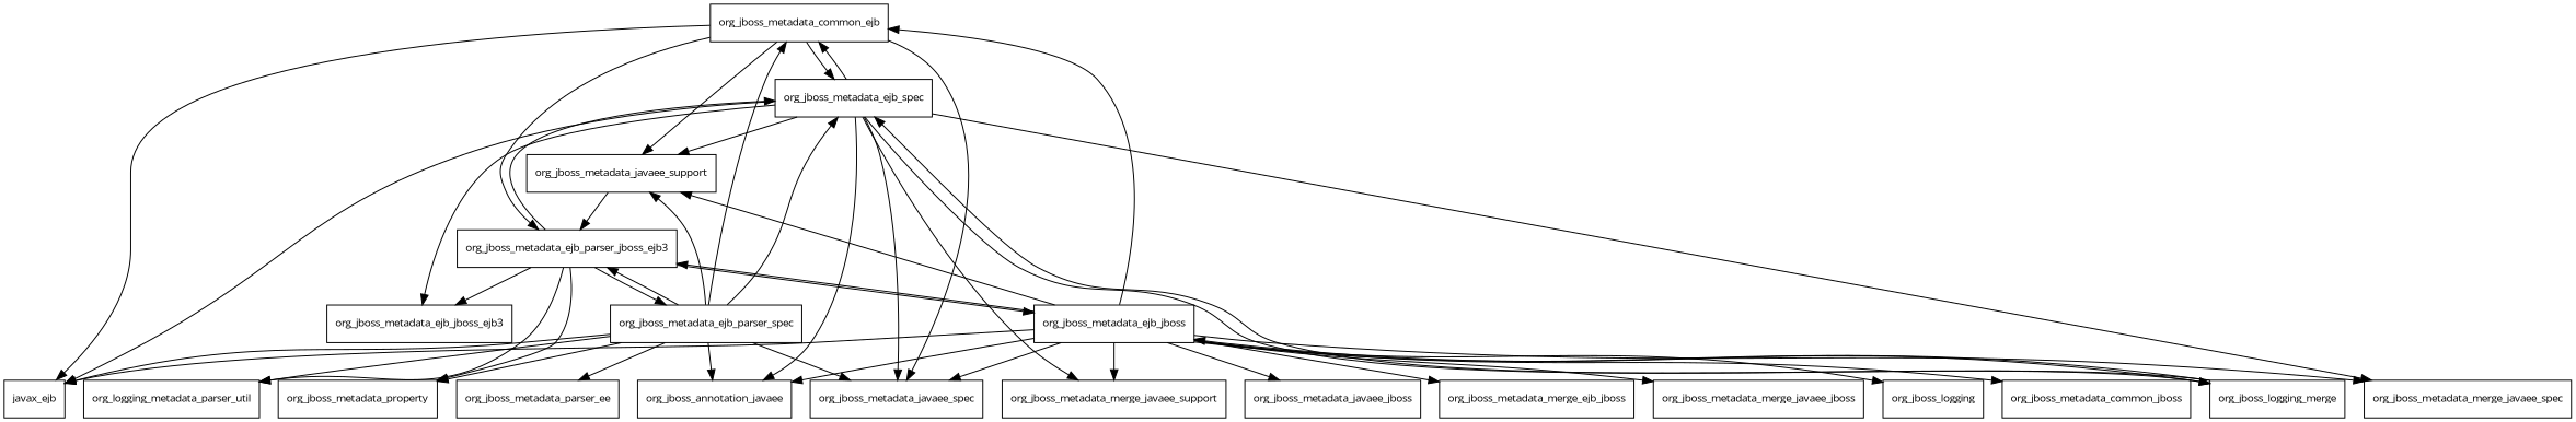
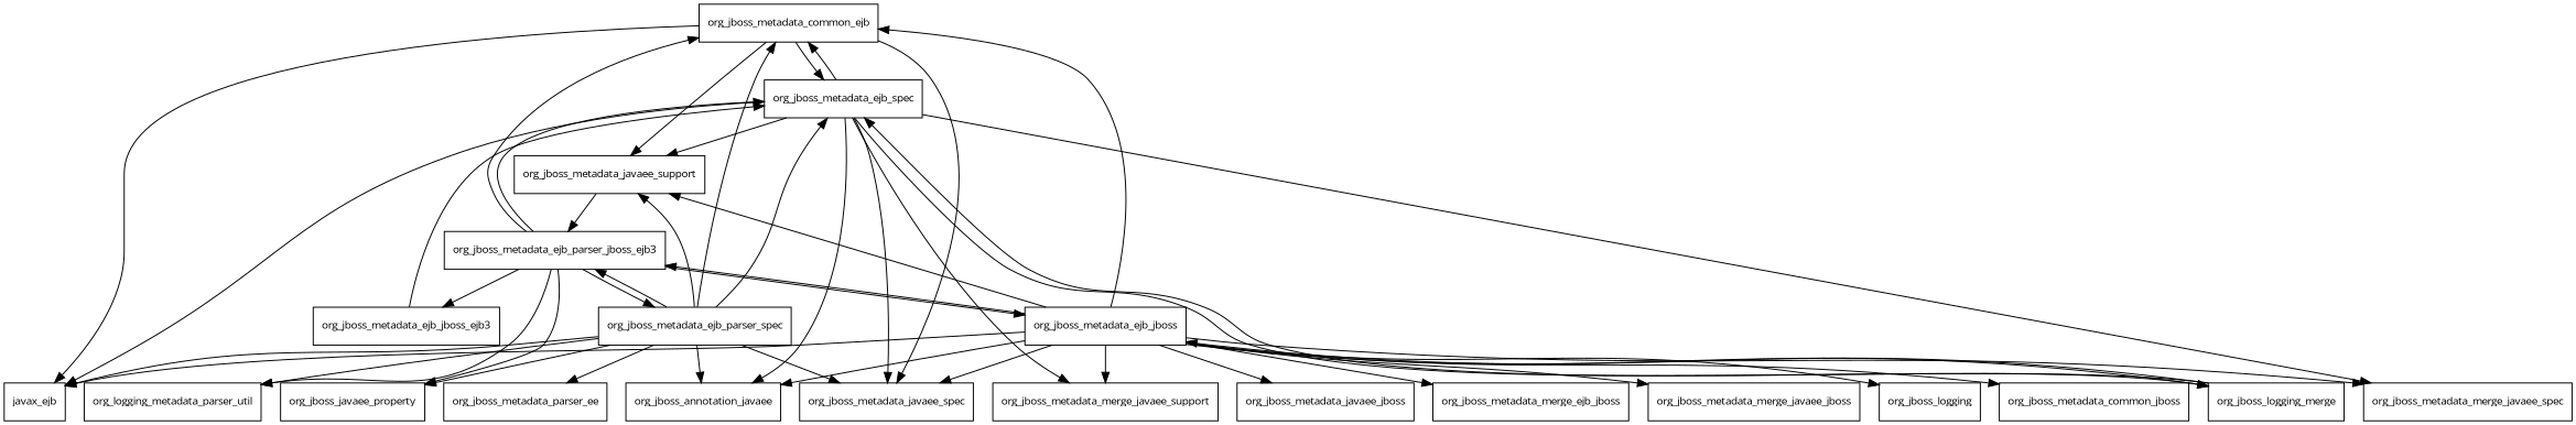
  digraph {
    fontname="Open Sans"
    node [fontname="Open Sans" fontsize=10.0 shape=box]
    edge [fontname="Open Sans"]
    org_jboss_metadata_common_ejb
    javax_ejb
    org_jboss_metadata_ejb_spec
    org_jboss_metadata_javaee_spec
    org_jboss_metadata_javaee_support
    org_jboss_annotation_javaee
    n7 [label=org_jboss_logging_merge]
    org_jboss_metadata_merge_javaee_spec
    org_jboss_metadata_merge_javaee_support
    org_jboss_metadata_ejb_parser_jboss_ejb3
    org_jboss_metadata_ejb_jboss
    org_jboss_logging
    org_jboss_metadata_common_jboss
    org_jboss_metadata_javaee_jboss
    org_jboss_metadata_merge_ejb_jboss
    org_jboss_metadata_merge_javaee_jboss
    org_jboss_metadata_ejb_jboss_ejb3
    org_jboss_metadata_ejb_parser_spec
    n19 [label=org_logging_metadata_parser_util]
-   org_jboss_metadata_property
+   org_jboss_metadata_property [label=org_jboss_javaee_property]
    org_jboss_metadata_parser_ee
    org_jboss_metadata_common_ejb -> javax_ejb
    org_jboss_metadata_common_ejb -> org_jboss_metadata_ejb_spec
    org_jboss_metadata_common_ejb -> org_jboss_metadata_javaee_spec
    org_jboss_metadata_common_ejb -> org_jboss_metadata_javaee_support
    org_jboss_metadata_ejb_spec -> org_jboss_metadata_common_ejb
    org_jboss_metadata_ejb_spec -> javax_ejb
    org_jboss_metadata_ejb_spec -> org_jboss_metadata_javaee_spec
    org_jboss_metadata_ejb_spec -> org_jboss_metadata_javaee_support
    org_jboss_metadata_ejb_spec -> org_jboss_annotation_javaee
    org_jboss_metadata_ejb_spec -> n7
    org_jboss_metadata_ejb_spec -> org_jboss_metadata_merge_javaee_spec
    org_jboss_metadata_ejb_spec -> org_jboss_metadata_merge_javaee_support
    org_jboss_metadata_javaee_support -> org_jboss_metadata_ejb_parser_jboss_ejb3
    n7 -> org_jboss_metadata_ejb_spec
    n7 -> org_jboss_metadata_ejb_jboss
-   org_jboss_metadata_common_ejb -> org_jboss_metadata_ejb_parser_jboss_ejb3
+   org_jboss_metadata_ejb_parser_jboss_ejb3 -> org_jboss_metadata_common_ejb
    org_jboss_metadata_ejb_parser_jboss_ejb3 -> org_jboss_metadata_ejb_spec
    org_jboss_metadata_ejb_parser_jboss_ejb3 -> org_jboss_metadata_ejb_jboss
    org_jboss_metadata_ejb_parser_jboss_ejb3 -> org_jboss_metadata_ejb_jboss_ejb3
    org_jboss_metadata_ejb_parser_jboss_ejb3 -> org_jboss_metadata_ejb_parser_spec
    org_jboss_metadata_ejb_parser_jboss_ejb3 -> n19
    org_jboss_metadata_ejb_parser_jboss_ejb3 -> org_jboss_metadata_property
    org_jboss_metadata_ejb_jboss -> org_jboss_metadata_common_ejb
    org_jboss_metadata_ejb_jboss -> javax_ejb
    org_jboss_metadata_ejb_jboss -> org_jboss_metadata_javaee_spec
    org_jboss_metadata_ejb_jboss -> org_jboss_metadata_javaee_support
    org_jboss_metadata_ejb_jboss -> org_jboss_annotation_javaee
    org_jboss_metadata_ejb_jboss -> n7
    org_jboss_metadata_ejb_jboss -> org_jboss_metadata_merge_javaee_spec
    org_jboss_metadata_ejb_jboss -> org_jboss_metadata_merge_javaee_support
    org_jboss_metadata_ejb_jboss -> org_jboss_metadata_ejb_parser_jboss_ejb3
    org_jboss_metadata_ejb_jboss -> org_jboss_logging
    org_jboss_metadata_ejb_jboss -> org_jboss_metadata_common_jboss
    org_jboss_metadata_ejb_jboss -> org_jboss_metadata_javaee_jboss
    org_jboss_metadata_ejb_jboss -> org_jboss_metadata_merge_ejb_jboss
    org_jboss_metadata_ejb_jboss -> org_jboss_metadata_merge_javaee_jboss
-   org_jboss_metadata_ejb_spec -> org_jboss_metadata_ejb_jboss_ejb3
+   org_jboss_metadata_ejb_jboss_ejb3 -> org_jboss_metadata_ejb_spec
    org_jboss_metadata_ejb_parser_spec -> org_jboss_metadata_common_ejb
    org_jboss_metadata_ejb_parser_spec -> javax_ejb
    org_jboss_metadata_ejb_parser_spec -> org_jboss_metadata_ejb_spec
    org_jboss_metadata_ejb_parser_spec -> org_jboss_metadata_javaee_spec
    org_jboss_metadata_ejb_parser_spec -> org_jboss_metadata_javaee_support
    org_jboss_metadata_ejb_parser_spec -> org_jboss_annotation_javaee
    org_jboss_metadata_ejb_parser_spec -> org_jboss_metadata_ejb_parser_jboss_ejb3
    org_jboss_metadata_ejb_parser_spec -> n19
    org_jboss_metadata_ejb_parser_spec -> org_jboss_metadata_property
    org_jboss_metadata_ejb_parser_spec -> org_jboss_metadata_parser_ee
  }
